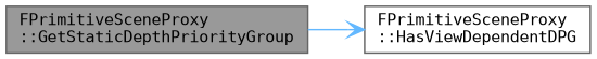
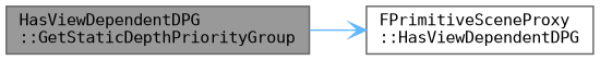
  digraph {
    rankdir=LR
    fontname="DejaVu Sans Mono"
    node [fontname="DejaVu Sans Mono" fontsize=10 shape=box style=filled]
-   n1 [color=gray40 fillcolor=grey60 fontcolor=black height=0.2 label="FPrimitiveSceneProxy\l::GetStaticDepthPriorityGroup" width=0.4]
+   n1 [color=gray40 fillcolor=grey60 fontcolor=black height=0.2 label="HasViewDependentDPG\l::GetStaticDepthPriorityGroup" width=0.4]
    n2 [color=grey40 fillcolor=white height=0.2 label="FPrimitiveSceneProxy\l::HasViewDependentDPG" width=0.4]
    n1 -> n2 [color=steelblue1 fontname="DejaVu Sans Mono" fontsize=10 labelfontname=Helvetica labelfontsize=10 style=solid arrowhead=vee]
  }
